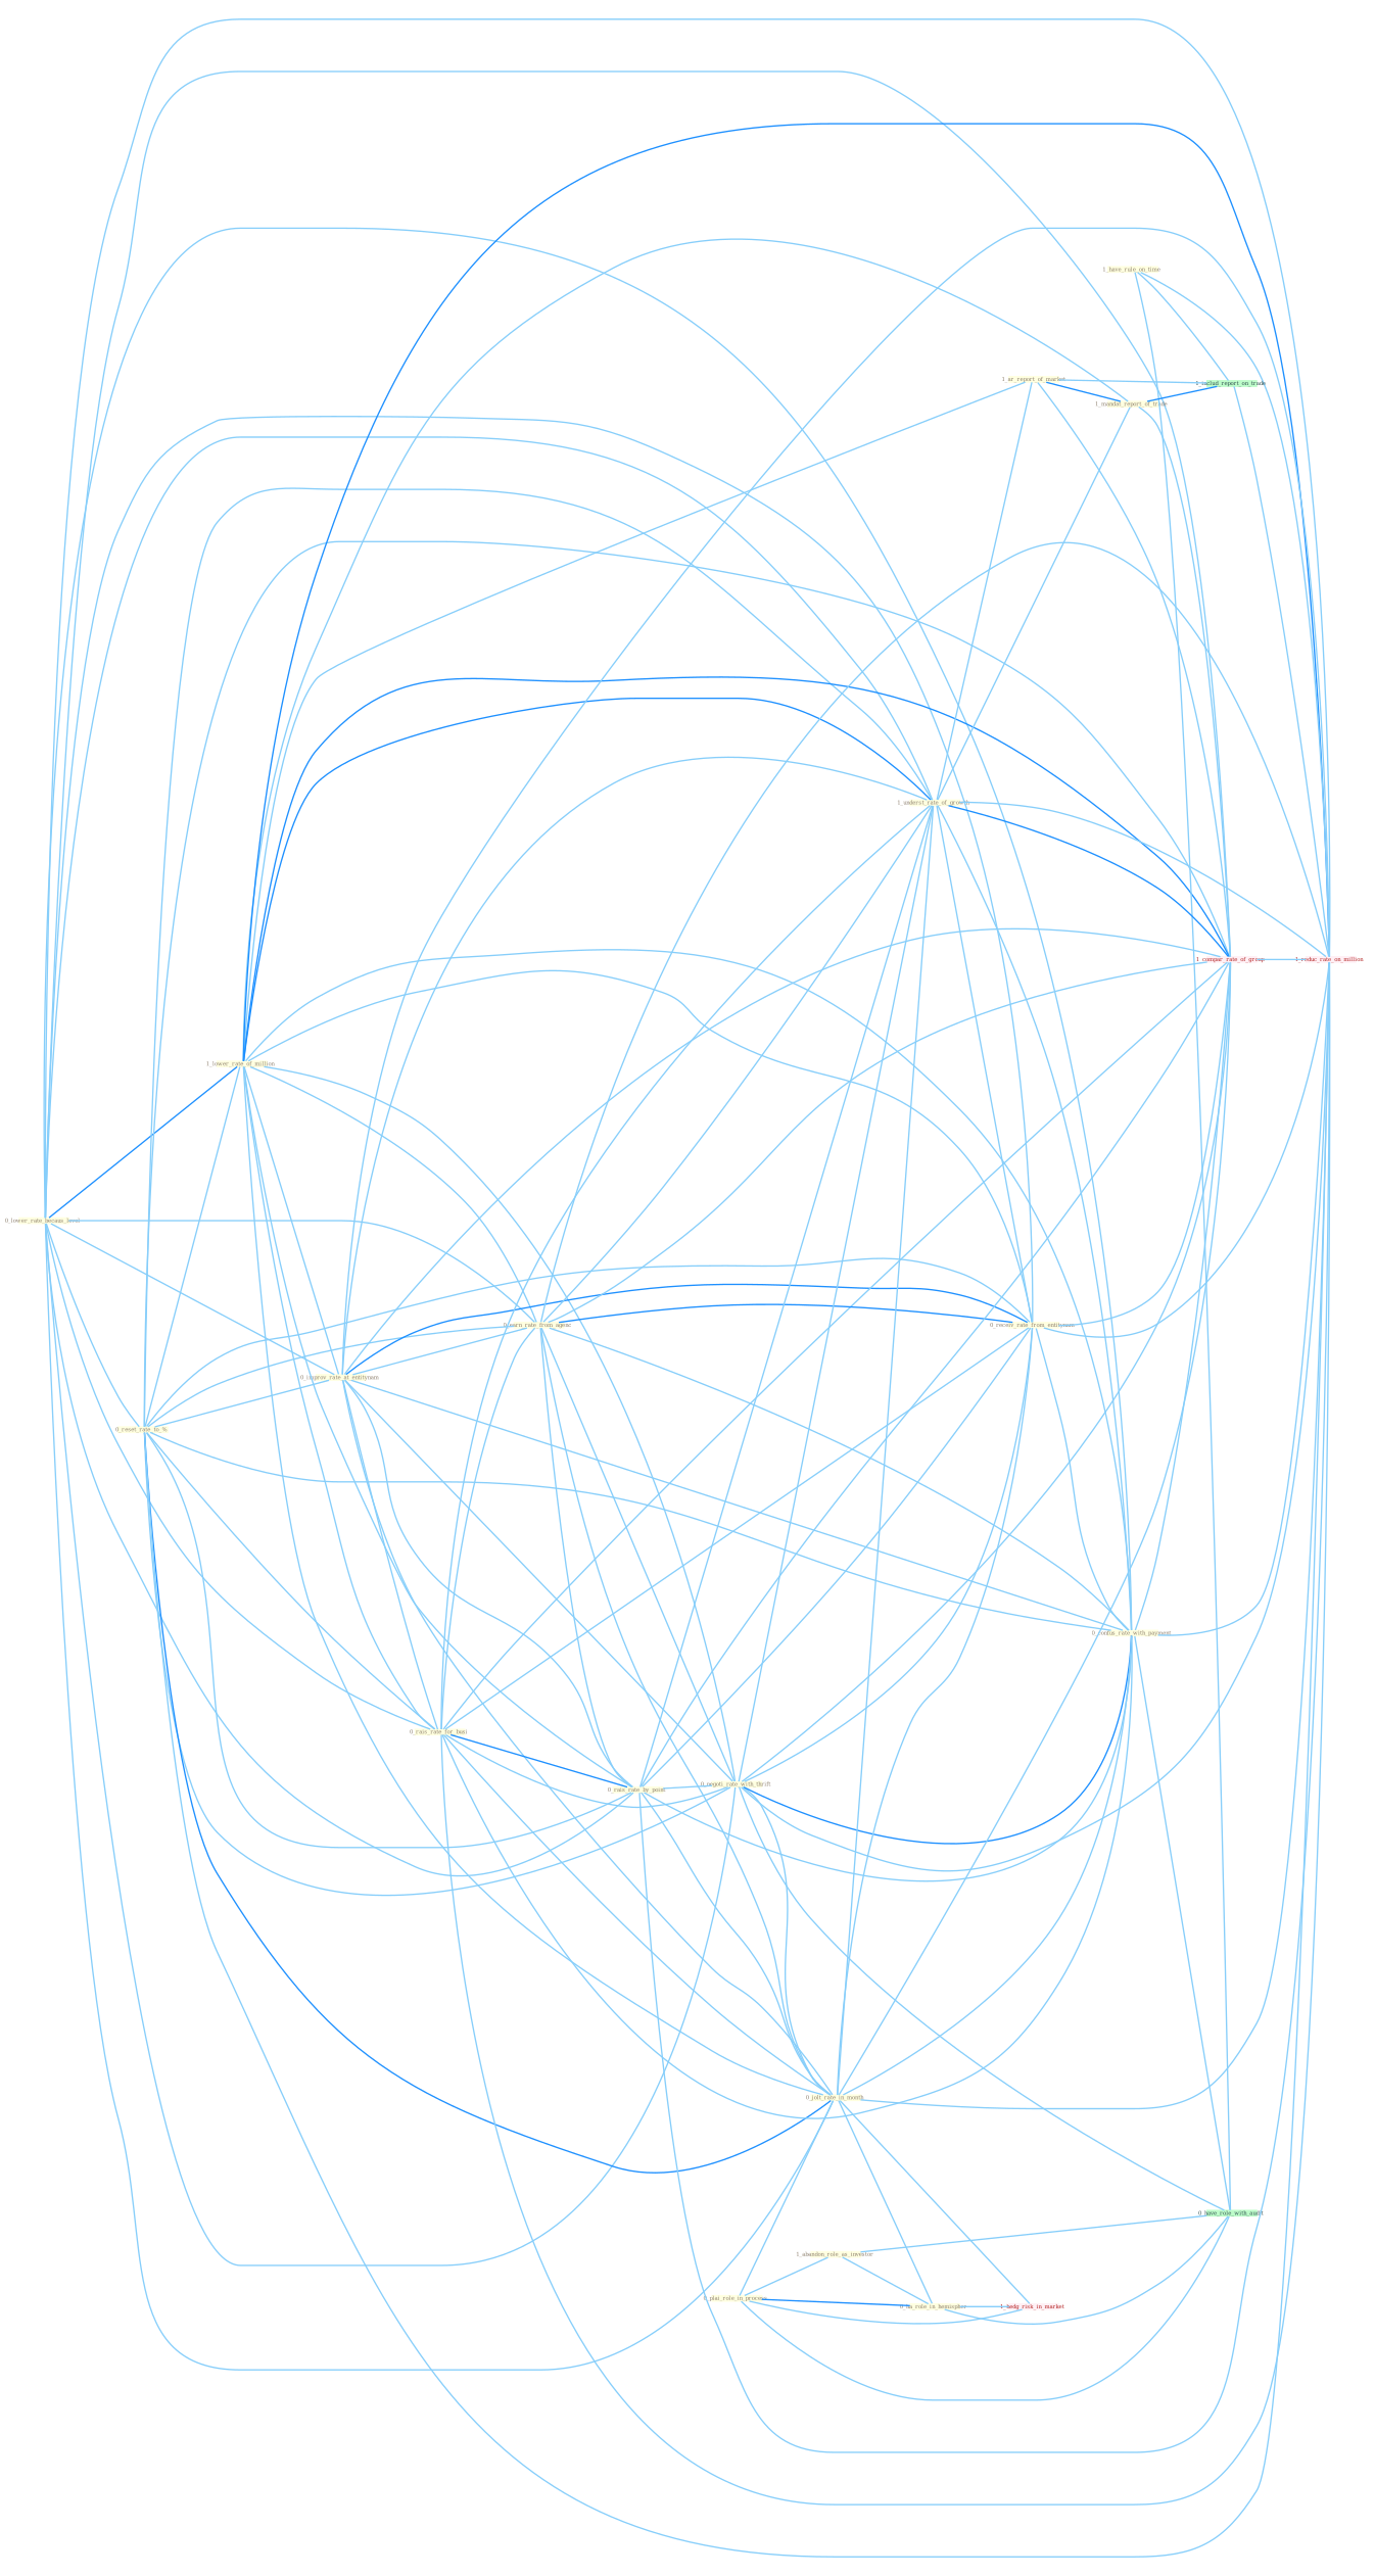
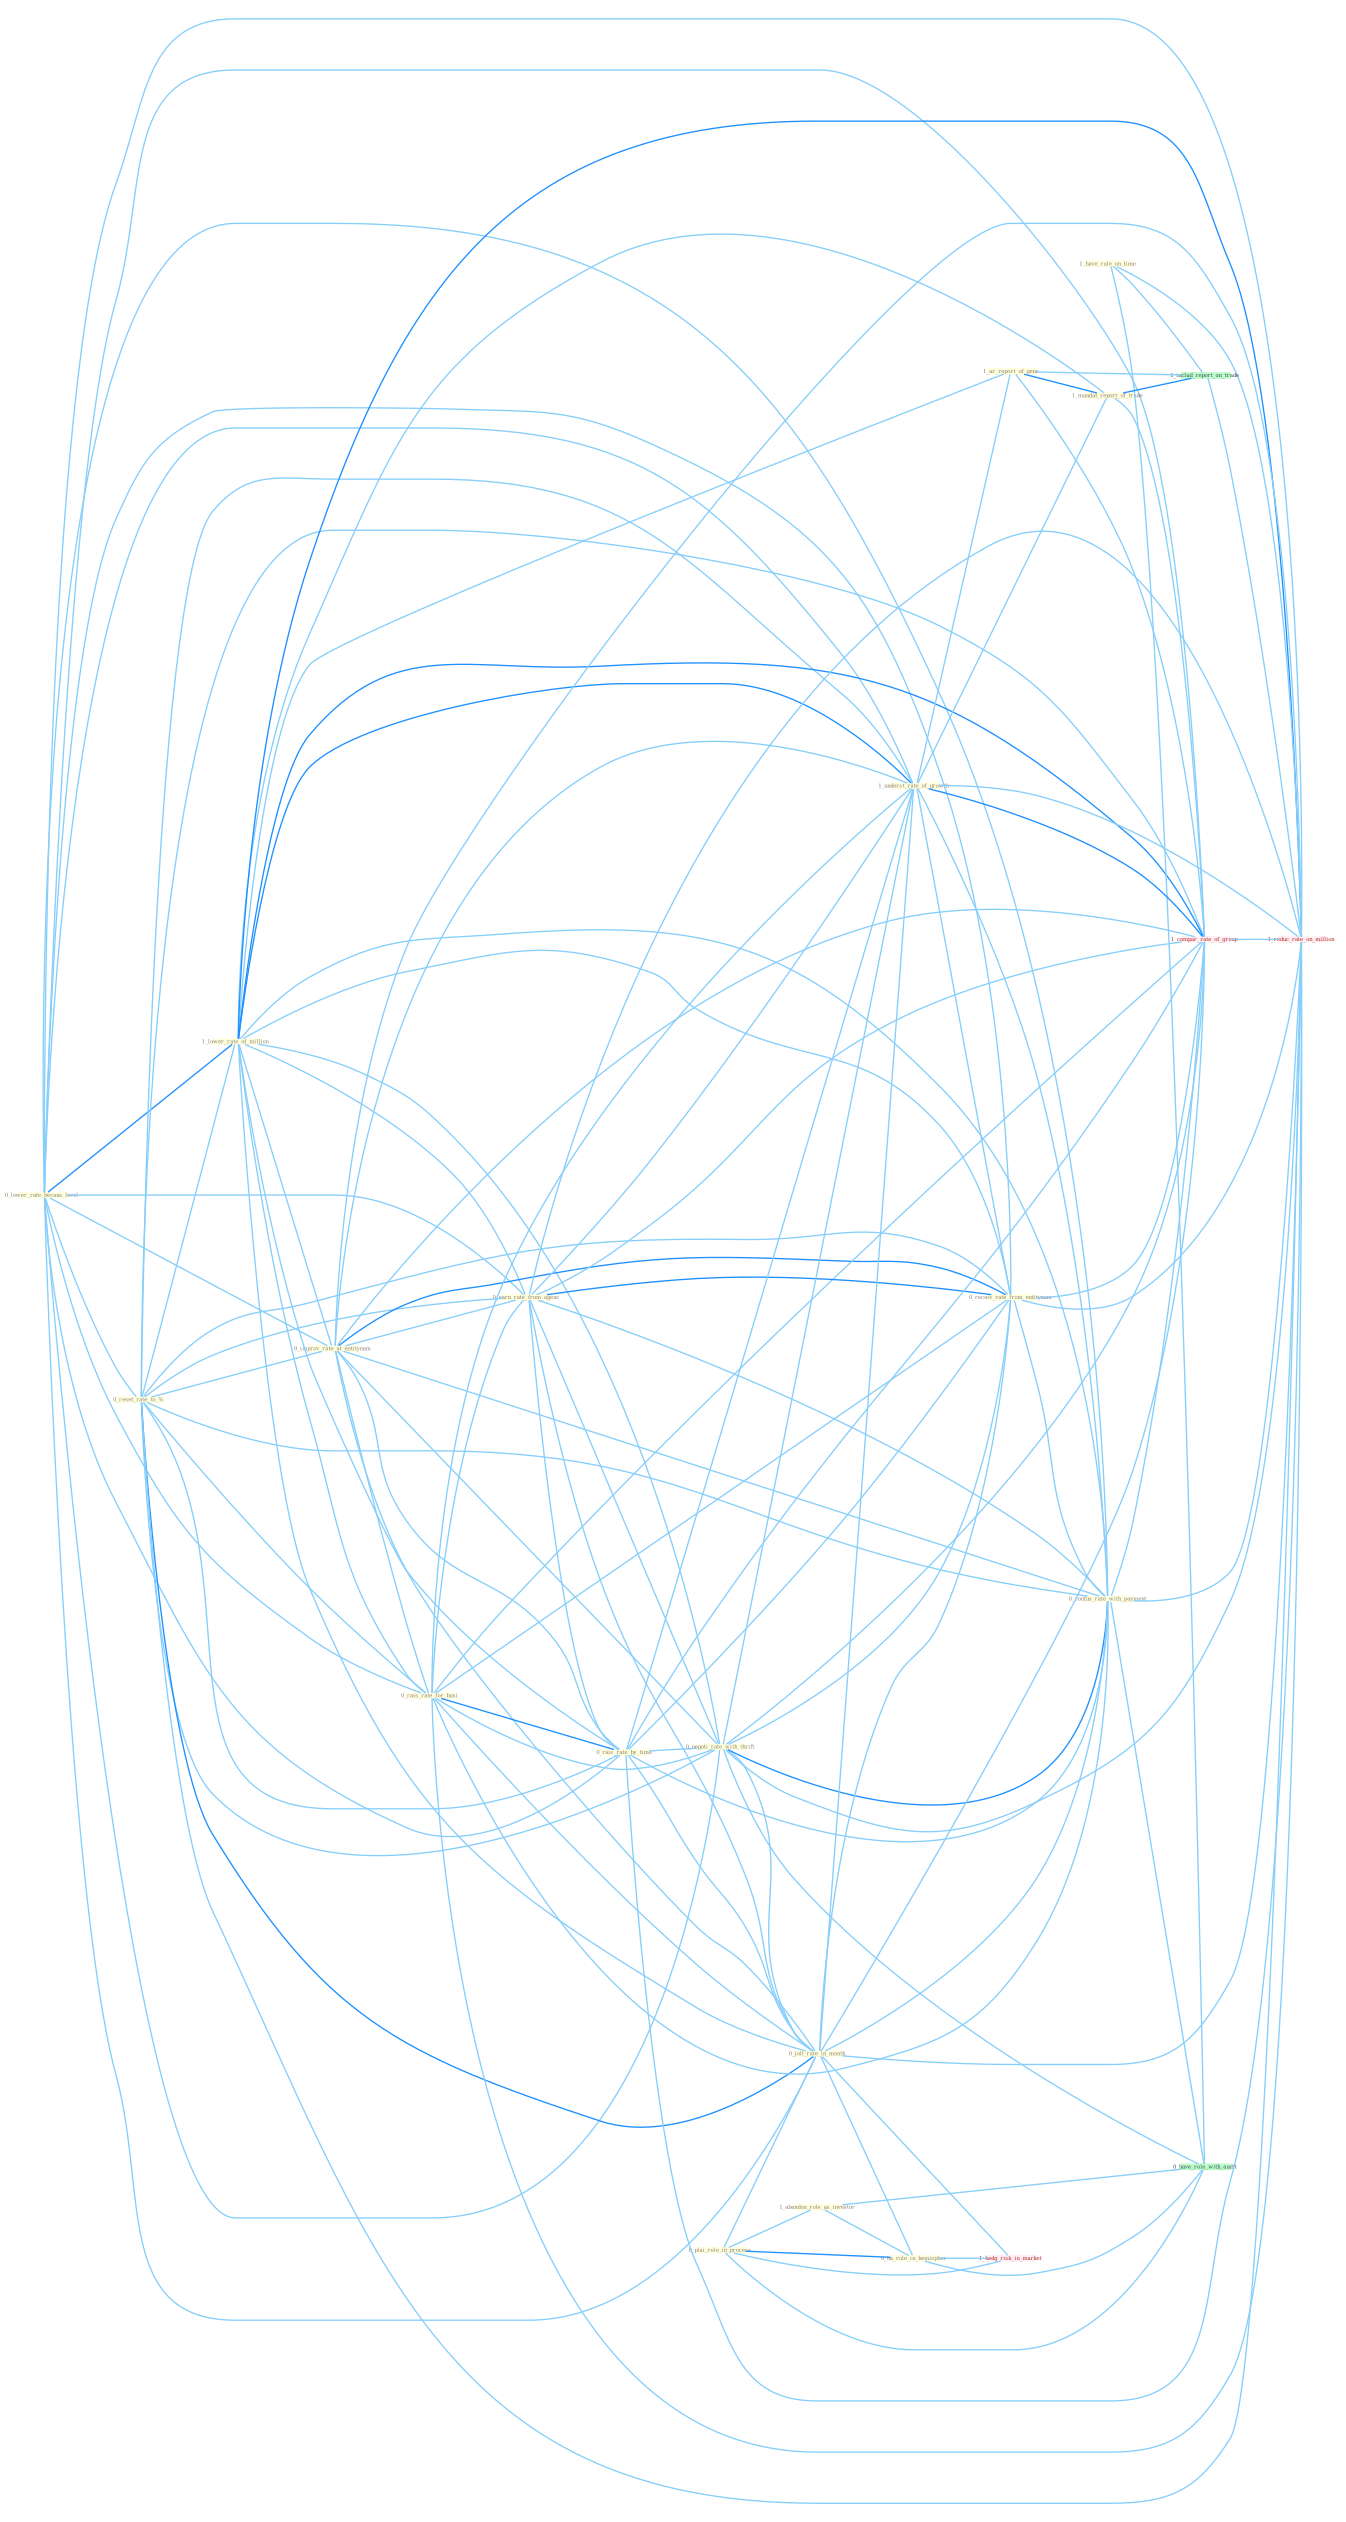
  graph {
    rankdir=LR
    node [color="#ffffe0" fixedsize=true fontcolor="#8b7d6b" fontsize=4 shape=polygon style=filled]
    edge [color="#87cefa" w=1]
    "0_lower_rate_becaus_level " [height=.06 width=.5]
    "0_plai_role_in_process " [height=.06 width=.5]
    "1_abandon_role_as_investor " [height=.06 width=.5]
    "0_reset_rate_to_% " [height=.06 width=.5]
    "1_lower_rate_of_million " [height=.06 width=.5]
    "0_improv_rate_at_entitynam " [height=.06 width=.5]
    "0_rais_rate_for_busi " [height=.06 width=.5]
    "0_earn_rate_from_agenc " [height=.06 width=.5]
    "1_have_rule_on_time " [height=.06 width=.5]
-   "0_rais_rate_by_point " [height=.06 width=.5]
+   "0_rais_rate_by_point " [height=.06 width=.5 label="0_rais_rate_by_time"]
    "0_negoti_rate_with_thrift " [height=.06 width=.5]
    "0_jolt_rate_in_month " [height=.06 width=.5]
    "1_underst_rate_of_growth " [height=.06 width=.5]
-   "1_ar_report_of_gene " [height=.06 width=.5 label="1_ar_report_of_market"]
+   "1_ar_report_of_gene " [height=.06 width=.5]
    "1_mandat_report_of_trade " [height=.06 width=.5]
    "0_receiv_rate_from_entitynam " [height=.06 width=.5]
    "0_ha_role_in_hemispher " [height=.06 width=.5]
    "0_confus_rate_with_payment " [height=.06 width=.5]
    "1_compar_rate_of_group " [color="#fff0f5" fontcolor="#b22222" height=.06 width=.5]
    "1_hedg_risk_in_market " [color="#fff0f5" fontcolor="#b22222" height=.06 width=.5]
    "1_reduc_rate_on_million " [color="#fff0f5" fontcolor="#b22222" height=.06 width=.5]
    "0_have_role_with_audit " [color="#BDFCC9" fontcolor="#2f4f4f" height=.06 width=.5]
    "1_includ_report_on_trade " [color="#BDFCC9" fontcolor="#2f4f4f" height=.06 width=.5]
    subgraph sub_1 {
      "0_lower_rate_becaus_level "
      "0_plai_role_in_process "
      "1_abandon_role_as_investor "
      "0_reset_rate_to_% "
      "1_lower_rate_of_million "
      "0_improv_rate_at_entitynam "
      "0_rais_rate_for_busi "
      "0_earn_rate_from_agenc "
      "1_have_rule_on_time "
      "0_rais_rate_by_point "
      "0_negoti_rate_with_thrift "
      "0_jolt_rate_in_month "
      "1_underst_rate_of_growth "
      "1_ar_report_of_gene "
      "1_mandat_report_of_trade "
      "0_receiv_rate_from_entitynam "
      "0_ha_role_in_hemispher "
      "0_confus_rate_with_payment "
    }
    subgraph sub_2 {
      "1_compar_rate_of_group "
      "1_hedg_risk_in_market "
      "1_reduc_rate_on_million "
    }
    "0_lower_rate_becaus_level " -- "0_reset_rate_to_% "
    "0_lower_rate_becaus_level " -- "1_lower_rate_of_million " [color="#1e90ff" w=2]
    "0_lower_rate_becaus_level " -- "0_improv_rate_at_entitynam "
    "0_lower_rate_becaus_level " -- "0_rais_rate_for_busi "
    "0_lower_rate_becaus_level " -- "0_earn_rate_from_agenc "
    "0_lower_rate_becaus_level " -- "0_rais_rate_by_point "
    "0_lower_rate_becaus_level " -- "0_negoti_rate_with_thrift "
    "0_lower_rate_becaus_level " -- "0_jolt_rate_in_month "
    "0_lower_rate_becaus_level " -- "1_underst_rate_of_growth "
    "0_lower_rate_becaus_level " -- "0_receiv_rate_from_entitynam "
    "0_lower_rate_becaus_level " -- "0_confus_rate_with_payment "
    "0_lower_rate_becaus_level " -- "1_compar_rate_of_group "
    "0_lower_rate_becaus_level " -- "1_reduc_rate_on_million "
    "0_plai_role_in_process " -- "1_abandon_role_as_investor "
    "0_plai_role_in_process " -- "0_jolt_rate_in_month "
    "0_plai_role_in_process " -- "0_ha_role_in_hemispher " [color="#1e90ff" w=2]
    "0_plai_role_in_process " -- "1_hedg_risk_in_market "
    "0_plai_role_in_process " -- "0_have_role_with_audit "
    "1_abandon_role_as_investor " -- "0_ha_role_in_hemispher "
    "1_abandon_role_as_investor " -- "0_have_role_with_audit "
    "0_reset_rate_to_% " -- "1_lower_rate_of_million "
    "0_reset_rate_to_% " -- "0_improv_rate_at_entitynam "
    "0_reset_rate_to_% " -- "0_rais_rate_for_busi "
    "0_reset_rate_to_% " -- "0_earn_rate_from_agenc "
    "0_reset_rate_to_% " -- "0_rais_rate_by_point "
    "0_reset_rate_to_% " -- "0_negoti_rate_with_thrift "
    "0_reset_rate_to_% " -- "0_jolt_rate_in_month " [color="#1e90ff"]
    "0_reset_rate_to_% " -- "1_underst_rate_of_growth "
    "0_reset_rate_to_% " -- "0_receiv_rate_from_entitynam "
    "0_reset_rate_to_% " -- "0_confus_rate_with_payment "
    "0_reset_rate_to_% " -- "1_compar_rate_of_group "
    "0_reset_rate_to_% " -- "1_reduc_rate_on_million "
    "1_lower_rate_of_million " -- "0_improv_rate_at_entitynam "
    "1_lower_rate_of_million " -- "0_rais_rate_for_busi "
    "1_lower_rate_of_million " -- "0_earn_rate_from_agenc "
    "1_lower_rate_of_million " -- "0_rais_rate_by_point "
    "1_lower_rate_of_million " -- "0_negoti_rate_with_thrift "
    "1_lower_rate_of_million " -- "0_jolt_rate_in_month "
    "1_lower_rate_of_million " -- "1_underst_rate_of_growth " [color="#1e90ff" w=2]
    "1_lower_rate_of_million " -- "1_ar_report_of_gene "
    "1_lower_rate_of_million " -- "1_mandat_report_of_trade "
    "1_lower_rate_of_million " -- "0_receiv_rate_from_entitynam "
    "1_lower_rate_of_million " -- "0_confus_rate_with_payment "
    "1_lower_rate_of_million " -- "1_compar_rate_of_group " [color="#1e90ff" w=2]
    "1_lower_rate_of_million " -- "1_reduc_rate_on_million " [color="#1e90ff" w=2]
    "0_improv_rate_at_entitynam " -- "0_rais_rate_for_busi "
    "0_improv_rate_at_entitynam " -- "0_earn_rate_from_agenc "
    "0_improv_rate_at_entitynam " -- "0_rais_rate_by_point "
    "0_improv_rate_at_entitynam " -- "0_negoti_rate_with_thrift "
    "0_improv_rate_at_entitynam " -- "0_jolt_rate_in_month "
    "0_improv_rate_at_entitynam " -- "1_underst_rate_of_growth "
    "0_improv_rate_at_entitynam " -- "0_receiv_rate_from_entitynam " [color="#1e90ff" w=2]
    "0_improv_rate_at_entitynam " -- "0_confus_rate_with_payment "
    "0_improv_rate_at_entitynam " -- "1_compar_rate_of_group "
    "0_improv_rate_at_entitynam " -- "1_reduc_rate_on_million "
    "0_rais_rate_for_busi " -- "0_earn_rate_from_agenc "
    "0_rais_rate_for_busi " -- "0_rais_rate_by_point " [color="#1e90ff" w=2]
    "0_rais_rate_for_busi " -- "0_negoti_rate_with_thrift "
    "0_rais_rate_for_busi " -- "0_jolt_rate_in_month "
    "0_rais_rate_for_busi " -- "1_underst_rate_of_growth "
    "0_rais_rate_for_busi " -- "0_receiv_rate_from_entitynam "
    "0_rais_rate_for_busi " -- "0_confus_rate_with_payment "
    "0_rais_rate_for_busi " -- "1_compar_rate_of_group "
    "0_rais_rate_for_busi " -- "1_reduc_rate_on_million "
    "0_earn_rate_from_agenc " -- "0_rais_rate_by_point "
    "0_earn_rate_from_agenc " -- "0_negoti_rate_with_thrift "
    "0_earn_rate_from_agenc " -- "0_jolt_rate_in_month "
    "0_earn_rate_from_agenc " -- "1_underst_rate_of_growth "
    "0_earn_rate_from_agenc " -- "0_receiv_rate_from_entitynam " [color="#1e90ff" w=2]
    "0_earn_rate_from_agenc " -- "0_confus_rate_with_payment "
    "0_earn_rate_from_agenc " -- "1_compar_rate_of_group "
    "0_earn_rate_from_agenc " -- "1_reduc_rate_on_million "
    "1_have_rule_on_time " -- "1_reduc_rate_on_million "
    "1_have_rule_on_time " -- "0_have_role_with_audit "
    "1_have_rule_on_time " -- "1_includ_report_on_trade "
    "0_rais_rate_by_point " -- "0_negoti_rate_with_thrift "
    "0_rais_rate_by_point " -- "0_jolt_rate_in_month "
    "0_rais_rate_by_point " -- "1_underst_rate_of_growth "
    "0_rais_rate_by_point " -- "0_receiv_rate_from_entitynam "
    "0_rais_rate_by_point " -- "0_confus_rate_with_payment "
    "0_rais_rate_by_point " -- "1_compar_rate_of_group "
    "0_rais_rate_by_point " -- "1_reduc_rate_on_million "
    "0_negoti_rate_with_thrift " -- "0_jolt_rate_in_month "
    "0_negoti_rate_with_thrift " -- "1_underst_rate_of_growth "
    "0_negoti_rate_with_thrift " -- "0_receiv_rate_from_entitynam "
    "0_negoti_rate_with_thrift " -- "0_confus_rate_with_payment " [color="#1e90ff" w=2]
    "0_negoti_rate_with_thrift " -- "1_compar_rate_of_group "
    "0_negoti_rate_with_thrift " -- "1_reduc_rate_on_million "
    "0_negoti_rate_with_thrift " -- "0_have_role_with_audit "
    "0_jolt_rate_in_month " -- "1_underst_rate_of_growth "
    "0_jolt_rate_in_month " -- "0_receiv_rate_from_entitynam "
    "0_jolt_rate_in_month " -- "0_ha_role_in_hemispher "
    "0_jolt_rate_in_month " -- "0_confus_rate_with_payment "
    "0_jolt_rate_in_month " -- "1_compar_rate_of_group "
    "0_jolt_rate_in_month " -- "1_hedg_risk_in_market "
    "0_jolt_rate_in_month " -- "1_reduc_rate_on_million "
    "1_underst_rate_of_growth " -- "1_ar_report_of_gene "
    "1_underst_rate_of_growth " -- "1_mandat_report_of_trade "
    "1_underst_rate_of_growth " -- "0_receiv_rate_from_entitynam "
    "1_underst_rate_of_growth " -- "0_confus_rate_with_payment "
    "1_underst_rate_of_growth " -- "1_compar_rate_of_group " [color="#1e90ff" w=2]
    "1_underst_rate_of_growth " -- "1_reduc_rate_on_million "
    "1_ar_report_of_gene " -- "1_mandat_report_of_trade " [color="#1e90ff" w=2]
    "1_ar_report_of_gene " -- "1_compar_rate_of_group "
    "1_ar_report_of_gene " -- "1_includ_report_on_trade "
    "1_mandat_report_of_trade " -- "1_compar_rate_of_group "
    "1_mandat_report_of_trade " -- "1_includ_report_on_trade " [color="#1e90ff" w=2]
    "0_receiv_rate_from_entitynam " -- "0_confus_rate_with_payment "
    "0_receiv_rate_from_entitynam " -- "1_compar_rate_of_group "
    "0_receiv_rate_from_entitynam " -- "1_reduc_rate_on_million "
    "0_ha_role_in_hemispher " -- "1_hedg_risk_in_market "
    "0_ha_role_in_hemispher " -- "0_have_role_with_audit "
    "0_confus_rate_with_payment " -- "1_compar_rate_of_group "
    "0_confus_rate_with_payment " -- "1_reduc_rate_on_million "
    "0_confus_rate_with_payment " -- "0_have_role_with_audit "
    "1_compar_rate_of_group " -- "1_reduc_rate_on_million "
    "1_includ_report_on_trade " -- "1_reduc_rate_on_million "
  }
